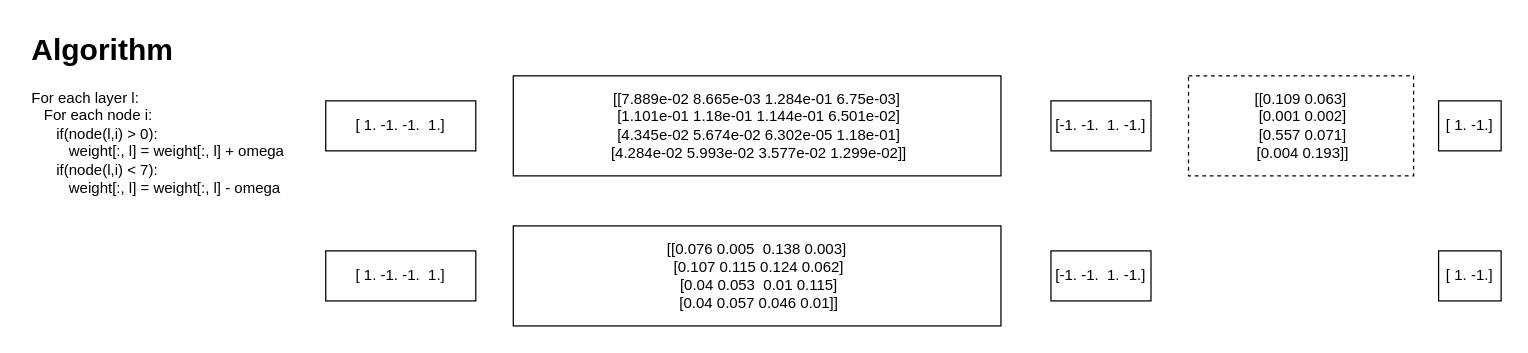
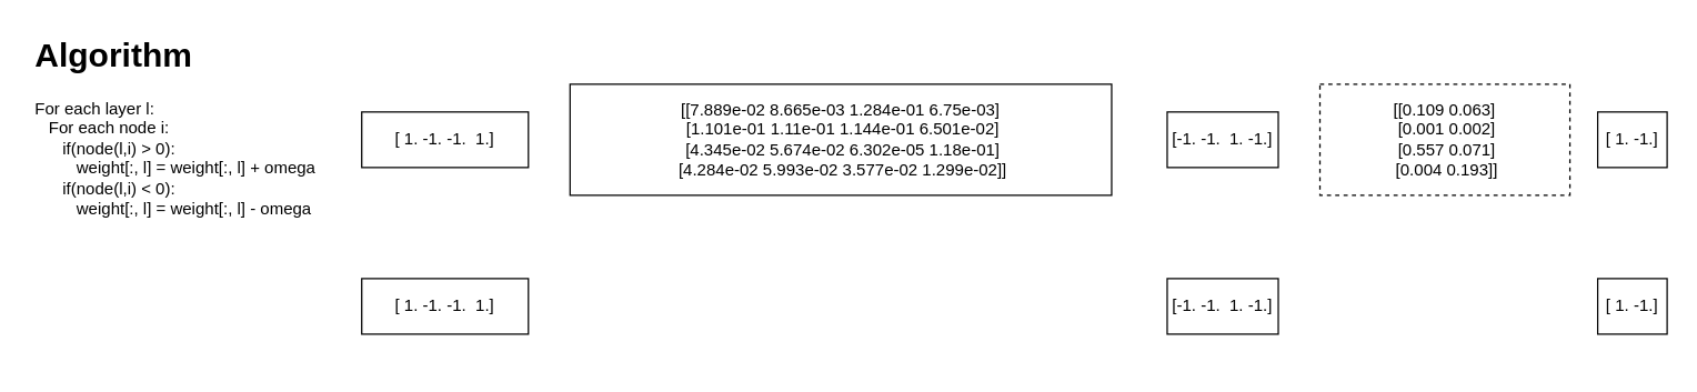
  <mxCell id="0" />
  <mxCell id="1" parent="0" />
- <mxCell id="2" value="&lt;h1&gt;Algorithm&lt;/h1&gt;&lt;p&gt;For each layer l:&lt;br&gt;&amp;nbsp; &amp;nbsp;For each node i:&lt;br&gt;&amp;nbsp; &amp;nbsp; &amp;nbsp; if(node(l,i) &amp;gt; 0):&lt;br&gt;&amp;nbsp; &amp;nbsp; &amp;nbsp; &amp;nbsp; &amp;nbsp;weight[:, l] = weight[:, l] + omega&lt;br&gt;&lt;span style=&quot;background-color: initial;&quot;&gt;&amp;nbsp; &amp;nbsp; &amp;nbsp; if(node(l,i) &amp;lt; 7):&lt;br&gt;&lt;/span&gt;&lt;span style=&quot;background-color: initial;&quot;&gt;&amp;nbsp; &amp;nbsp; &amp;nbsp; &amp;nbsp; &amp;nbsp;weight[:, l] = weight[:, l] - omega&lt;/span&gt;&lt;/p&gt;" style="text;html=1;strokeColor=none;fillColor=none;spacing=5;spacingTop=-20;whiteSpace=wrap;overflow=hidden;rounded=0;" parent="1" vertex="1"><mxGeometry x="20" y="20" width="270" height="160" as="geometry" /></mxCell>
+ <mxCell id="2" value="&lt;h1&gt;Algorithm&lt;/h1&gt;&lt;p&gt;For each layer l:&lt;br&gt;&amp;nbsp; &amp;nbsp;For each node i:&lt;br&gt;&amp;nbsp; &amp;nbsp; &amp;nbsp; if(node(l,i) &amp;gt; 0):&lt;br&gt;&amp;nbsp; &amp;nbsp; &amp;nbsp; &amp;nbsp; &amp;nbsp;weight[:, l] = weight[:, l] + omega&lt;br&gt;&lt;span style=&quot;background-color: initial;&quot;&gt;&amp;nbsp; &amp;nbsp; &amp;nbsp; if(node(l,i) &amp;lt; 0):&lt;br&gt;&lt;/span&gt;&lt;span style=&quot;background-color: initial;&quot;&gt;&amp;nbsp; &amp;nbsp; &amp;nbsp; &amp;nbsp; &amp;nbsp;weight[:, l] = weight[:, l] - omega&lt;/span&gt;&lt;/p&gt;" style="text;html=1;strokeColor=none;fillColor=none;spacing=5;spacingTop=-20;whiteSpace=wrap;overflow=hidden;rounded=0;" parent="1" vertex="1"><mxGeometry x="20" y="20" width="270" height="160" as="geometry" /></mxCell>
  <mxCell id="3" value="[ 1. -1.]" style="rounded=0;whiteSpace=wrap;html=1;" parent="1" vertex="1"><mxGeometry x="1150" y="80" width="50" height="40" as="geometry" /></mxCell>
  <mxCell id="4" value="&lt;div&gt;[[0.109 0.063]&lt;/div&gt;&lt;div&gt;&amp;nbsp;[0.001 0.002]&lt;/div&gt;&lt;div&gt;&amp;nbsp;[0.557 0.071]&lt;/div&gt;&lt;div&gt;&amp;nbsp;[0.004 0.193]]&lt;/div&gt;" style="rounded=0;whiteSpace=wrap;html=1;dashed=1;" parent="1" vertex="1"><mxGeometry x="950" y="60" width="180" height="80" as="geometry" /></mxCell>
  <mxCell id="5" value="[-1. -1.&amp;nbsp; 1. -1.]" style="rounded=0;whiteSpace=wrap;html=1;" parent="1" vertex="1"><mxGeometry x="840" y="80" width="80" height="40" as="geometry" /></mxCell>
- <mxCell id="6" value="&lt;div&gt;[[7.889e-02 8.665e-03 1.284e-01 6.75e-03]&lt;/div&gt;&lt;div&gt;&amp;nbsp;[1.101e-01 1.18e-01 1.144e-01 6.501e-02]&lt;/div&gt;&lt;div&gt;&amp;nbsp;[4.345e-02 5.674e-02 6.302e-05 1.18e-01]&lt;/div&gt;&lt;div&gt;&amp;nbsp;[4.284e-02 5.993e-02 3.577e-02 1.299e-02]]&lt;/div&gt;" style="rounded=0;whiteSpace=wrap;html=1;" parent="1" vertex="1"><mxGeometry x="410" y="60" width="390" height="80" as="geometry" /></mxCell>
+ <mxCell id="6" value="&lt;div&gt;[[7.889e-02 8.665e-03 1.284e-01 6.75e-03]&lt;/div&gt;&lt;div&gt;&amp;nbsp;[1.101e-01 1.11e-01 1.144e-01 6.501e-02]&lt;/div&gt;&lt;div&gt;&amp;nbsp;[4.345e-02 5.674e-02 6.302e-05 1.18e-01]&lt;/div&gt;&lt;div&gt;&amp;nbsp;[4.284e-02 5.993e-02 3.577e-02 1.299e-02]]&lt;/div&gt;" style="rounded=0;whiteSpace=wrap;html=1;" parent="1" vertex="1"><mxGeometry x="410" y="60" width="390" height="80" as="geometry" /></mxCell>
  <mxCell id="7" value="[ 1. -1. -1.&amp;nbsp; 1.]" style="rounded=0;whiteSpace=wrap;html=1;" parent="1" vertex="1"><mxGeometry x="260" y="80" width="120" height="40" as="geometry" /></mxCell>
  <mxCell id="8" value="[ 1. -1.]" style="rounded=0;whiteSpace=wrap;html=1;" parent="1" vertex="1"><mxGeometry x="1150" y="200" width="50" height="40" as="geometry" /></mxCell>
  <mxCell id="9" value="[-1. -1.&amp;nbsp; 1. -1.]" style="rounded=0;whiteSpace=wrap;html=1;" parent="1" vertex="1"><mxGeometry x="840" y="200" width="80" height="40" as="geometry" /></mxCell>
- <mxCell id="10" value="&lt;div&gt;[[0.076 0.005&amp;nbsp; 0.138 0.003]&lt;/div&gt;&lt;div&gt;&amp;nbsp;[0.107 0.115 0.124 0.062]&lt;/div&gt;&lt;div&gt;&amp;nbsp;[0.04 0.053&amp;nbsp; 0.01 0.115]&lt;/div&gt;&lt;div&gt;&amp;nbsp;[0.04 0.057 0.046 0.01]]&lt;/div&gt;" style="rounded=0;whiteSpace=wrap;html=1;" parent="1" vertex="1"><mxGeometry x="410" y="180" width="390" height="80" as="geometry" /></mxCell>
  <mxCell id="11" value="[ 1. -1. -1.&amp;nbsp; 1.]" style="rounded=0;whiteSpace=wrap;html=1;" parent="1" vertex="1"><mxGeometry x="260" y="200" width="120" height="40" as="geometry" /></mxCell>
